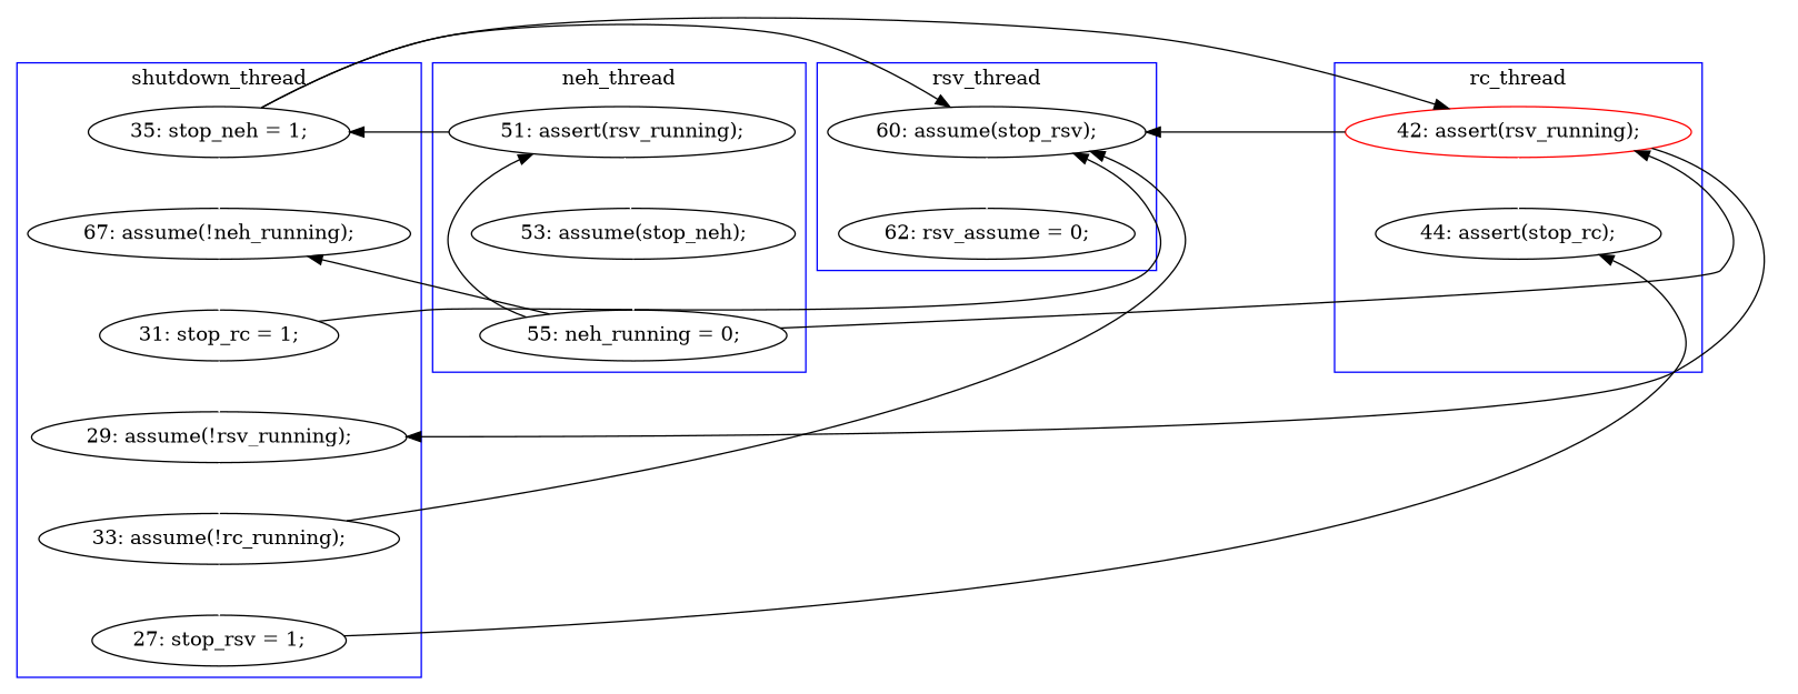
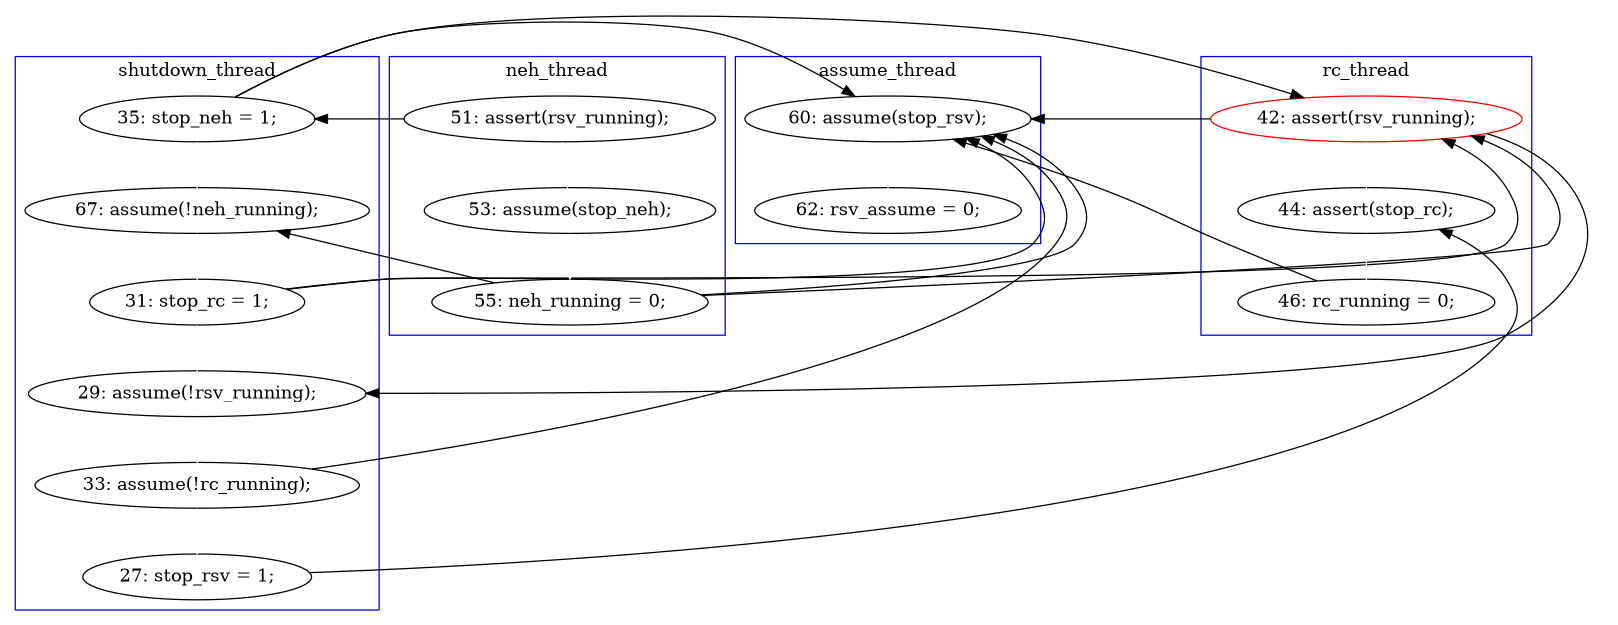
  digraph {
    edge [color=black style=solid constraint=false]
    n1 [label="35: stop_neh = 1;"]
    n2 [label="29: assume(!rsv_running);"]
    n3 [label="27: stop_rsv = 1;"]
    n4 [label="31: stop_rc = 1;"]
    n5 [label="67: assume(!neh_running);"]
    n6 [label="33: assume(!rc_running);"]
    n7 [label="53: assume(stop_neh);"]
    n8 [label="55: neh_running = 0;"]
    n9 [label="51: assert(rsv_running);"]
    n10 [label="60: assume(stop_rsv);"]
    n11 [label="62: rsv_assume = 0;"]
    n12 [color=red label="42: assert(rsv_running);"]
    n13 [label="44: assert(stop_rc);"]
+   n14 [label="46: rc_running = 0;"]
    subgraph cluster_1 {
      color=blue
      label=shutdown_thread
      n1
      n2
      n3
      n4
      n5
      n6
    }
    subgraph cluster_2 {
      color=blue
      label=neh_thread
      n7
      n8
      n9
    }
    subgraph cluster_3 {
      color=blue
-     label=rsv_thread
+     label=assume_thread
      n10
      n11
    }
    subgraph cluster_4 {
      color=blue
      label=rc_thread
      n12
      n13
+     n14
    }
    n1 -> n5 [color=white constraint=""]
    n1 -> n10
    n1 -> n12
    n2 -> n6 [color=white constraint=""]
    n3 -> n13
    n4 -> n2 [color=white constraint=""]
    n4 -> n10
+   n4 -> n12
    n5 -> n4 [color=white constraint=""]
    n6 -> n3 [color=white constraint=""]
    n6 -> n10
    n7 -> n8 [color=white constraint=""]
    n8 -> n5
-   n8 -> n9
+   n8 -> n10
    n8 -> n12
    n9 -> n1
    n9 -> n7 [color=white constraint=""]
    n10 -> n11 [color=white constraint=""]
    n12 -> n2
    n12 -> n10
    n12 -> n13 [color=white constraint=""]
+   n13 -> n14 [color=white constraint=""]
+   n14 -> n10
  }
